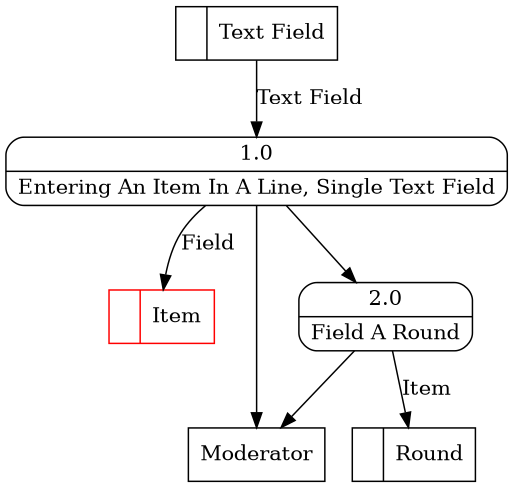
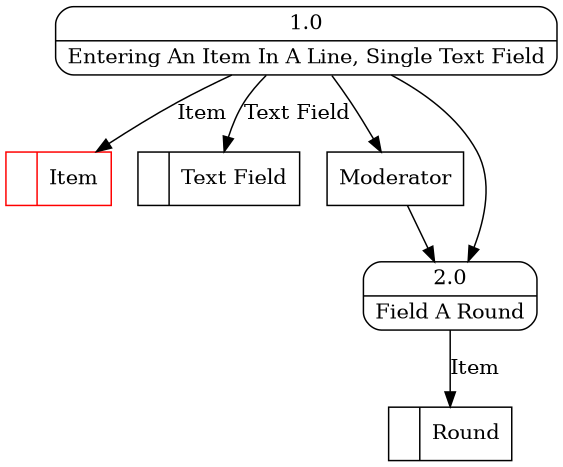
  digraph {
    node [shape=record]
    n1 [label="<f0>  |<f1> Round "]
    n2 [color=red label="<f0>  |<f1> Item "]
    n3 [label="<f0>  |<f1> Text Field "]
    n4 [label=Moderator shape=box]
    n5 [label="{<f0> 2.0|<f1> Field A Round }" shape=Mrecord]
    n6 [label="{<f0> 1.0|<f1> Entering An Item In A Line, Single Text Field }" shape=Mrecord]
-   n5 -> n4
+   n4 -> n5
    n5 -> n1 [label=Item]
-   n6 -> n2 [label=Field]
-   n3 -> n6 [label="Text Field"]
+   n6 -> n2 [label=Item]
+   n6 -> n3 [label="Text Field"]
    n6 -> n4
    n6 -> n5
  }
